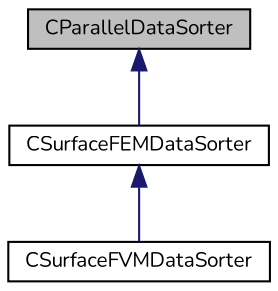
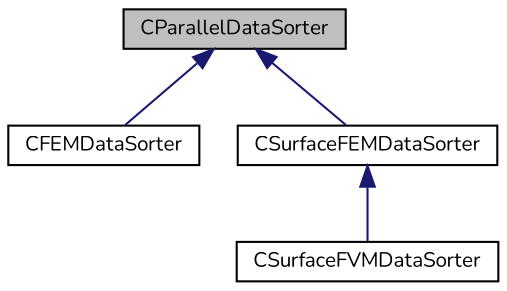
  digraph {
    fontname=Nunito
    node [color=black fillcolor=white fontname=Nunito fontsize=10 shape=record style=filled]
    edge [color=midnightblue dir=back fontname=Nunito fontsize=10 labelfontname=Helvetica labelfontsize=10 style=solid]
    n1 [fillcolor=grey75 fontcolor=black height=0.2 label=CParallelDataSorter width=0.4]
+   n2 [height=0.2 label=CFEMDataSorter width=0.4]
    n3 [height=0.2 label=CSurfaceFEMDataSorter width=0.4]
    n4 [height=0.2 label=CSurfaceFVMDataSorter width=0.4]
+   n1 -> n2
    n1 -> n3
    n3 -> n4
  }
